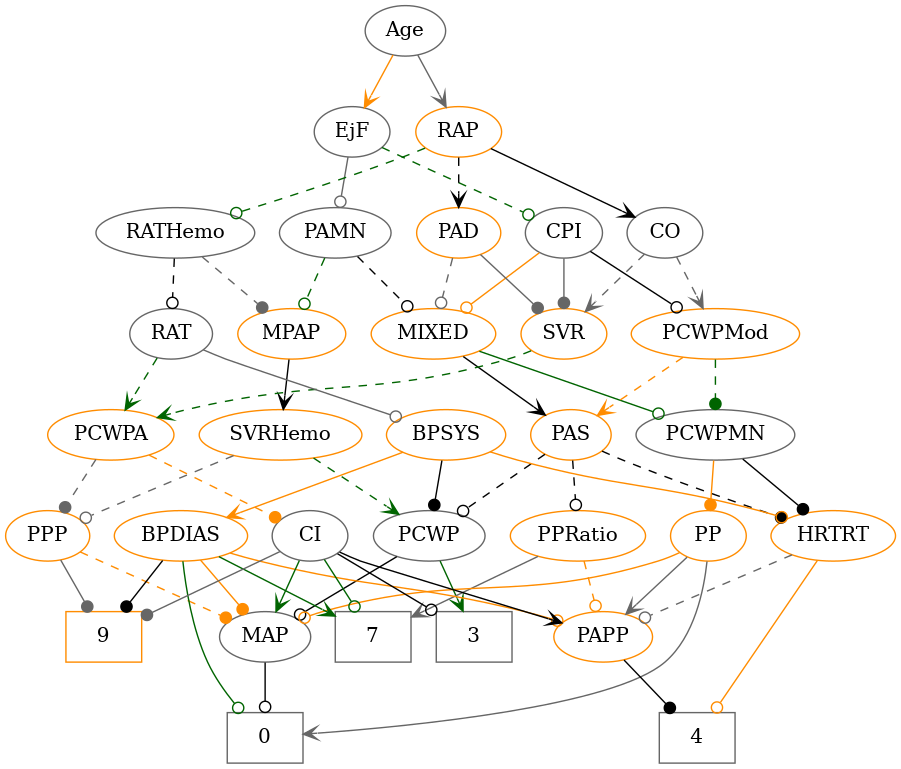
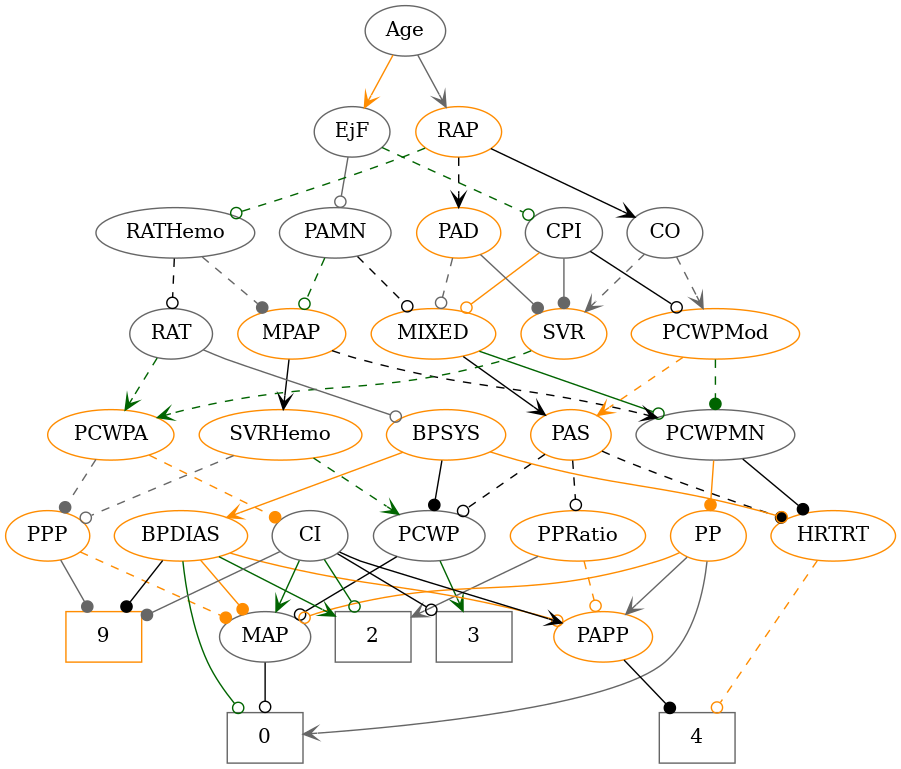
  strict digraph {
    node [color=darkorange]
    edge [arrowhead=odot color=black style=solid]
    n1 [color=gray40 height=0.5 label=0 shape=box width=0.75]
-   2 [color=gray40 height=0.5 shape=box width=0.75 label=7]
+   2 [color=gray40 height=0.5 shape=box width=0.75]
    3 [color=gray40 height=0.5 shape=box width=0.75]
    4 [color=gray40 height=0.5 shape=box width=0.75]
    n5 [height=0.5 label=9 shape=box width=0.75]
    Age [color=gray40 height=0.5 width=0.75]
    EjF [color=gray40 height=0.5 width=0.75]
    RAP [height=0.5 width=0.77632]
    PAMN [color=gray40 height=0.5 width=1.011]
    CPI [color=gray40 height=0.5 width=0.75]
    PAD [height=0.5 width=0.79437]
    CO [color=gray40 height=0.5 width=0.75]
    RATHemo [color=gray40 height=0.5 width=1.3721]
    MIXED [height=0.5 width=1.1193]
    MPAP [height=0.5 width=0.97491]
    SVR [height=0.5 width=0.77632]
    PCWPMod [height=0.5 width=1.4443]
    RAT [color=gray40 height=0.5 width=0.75827]
    PAS [height=0.5 width=0.75]
    PCWPMN [color=gray40 height=0.5 width=1.3902]
    SVRHemo [height=0.5 width=1.3902]
    PCWPA [height=0.5 width=1.1555]
    BPSYS [height=0.5 width=1.0471]
    PCWP [color=gray40 height=0.5 width=0.97491]
    HRTRT [height=0.5 width=1.1013]
    PPRatio [height=0.5 width=1.1013]
    PP [height=0.5 width=0.75]
    MAP [color=gray40 height=0.5 width=0.84854]
    PAPP [height=0.5 width=0.88464]
    PPP [height=0.5 width=0.75]
    BPDIAS [height=0.5 width=1.1735]
    CI [color=gray40 height=0.5 width=0.75]
    Age -> EjF [arrowhead=vee color=darkorange]
    Age -> RAP [arrowhead=vee color=gray40]
    EjF -> PAMN [color=gray40]
    EjF -> CPI [color=darkgreen style=dashed]
    RAP -> PAD [arrowhead=vee style=dashed]
    RAP -> CO [arrowhead=vee]
    RAP -> RATHemo [color=darkgreen style=dashed]
    PAMN -> MIXED [style=dashed]
    PAMN -> MPAP [color=darkgreen style=dashed]
    CPI -> MIXED [color=darkorange]
    CPI -> SVR [arrowhead=dot color=gray40]
    CPI -> PCWPMod
    PAD -> MIXED [color=gray40 style=dashed]
    PAD -> SVR [arrowhead=dot color=gray40]
    CO -> SVR [arrowhead=vee color=gray40 style=dashed]
    CO -> PCWPMod [arrowhead=vee color=gray40 style=dashed]
    RATHemo -> MPAP [arrowhead=dot color=gray40 style=dashed]
    RATHemo -> RAT [style=dashed]
    MIXED -> PAS [arrowhead=vee]
    MIXED -> PCWPMN [color=darkgreen]
+   MPAP -> PCWPMN [arrowhead=vee style=dashed]
    MPAP -> SVRHemo [arrowhead=vee]
    SVR -> PCWPA [arrowhead=vee color=darkgreen style=dashed]
    PCWPMod -> PAS [arrowhead=vee color=darkorange style=dashed]
    PCWPMod -> PCWPMN [arrowhead=dot color=darkgreen style=dashed]
    RAT -> PCWPA [arrowhead=vee color=darkgreen style=dashed]
    RAT -> BPSYS [color=gray40]
    PAS -> PCWP [style=dashed]
    PAS -> HRTRT [arrowhead=dot style=dashed]
    PAS -> PPRatio [style=dashed]
    PCWPMN -> HRTRT [arrowhead=dot]
    PCWPMN -> PP [arrowhead=dot color=darkorange]
    SVRHemo -> PCWP [arrowhead=vee color=darkgreen style=dashed]
    SVRHemo -> PPP [color=gray40 style=dashed]
    PCWPA -> PPP [arrowhead=dot color=gray40 style=dashed]
    PCWPA -> CI [arrowhead=dot color=darkorange style=dashed]
    BPSYS -> PCWP [arrowhead=dot]
    BPSYS -> HRTRT [color=darkorange]
    BPSYS -> BPDIAS [arrowhead=vee color=darkorange]
    PCWP -> 3 [arrowhead=vee color=darkgreen]
    PCWP -> MAP
-   HRTRT -> 4 [color=darkorange]
-   HRTRT -> PAPP [color=gray40 style=dashed]
+   HRTRT -> 4 [color=darkorange style=dashed]
    PPRatio -> 2 [arrowhead=vee color=gray40]
    PPRatio -> PAPP [color=darkorange style=dashed]
    PP -> n1 [arrowhead=vee color=gray40]
    PP -> MAP [color=darkorange]
    PP -> PAPP [arrowhead=vee color=gray40]
    MAP -> n1
    PAPP -> 4 [arrowhead=dot]
    PPP -> n5 [arrowhead=dot color=gray40]
    PPP -> MAP [arrowhead=dot color=darkorange style=dashed]
    BPDIAS -> n1 [color=darkgreen]
    BPDIAS -> 2 [arrowhead=vee color=darkgreen]
    BPDIAS -> n5 [arrowhead=dot]
    BPDIAS -> MAP [arrowhead=dot color=darkorange]
    BPDIAS -> PAPP [color=darkorange]
    CI -> 2 [color=darkgreen]
    CI -> 3
    CI -> n5 [arrowhead=dot color=gray40]
    CI -> MAP [arrowhead=vee color=darkgreen]
    CI -> PAPP [arrowhead=vee]
  }
